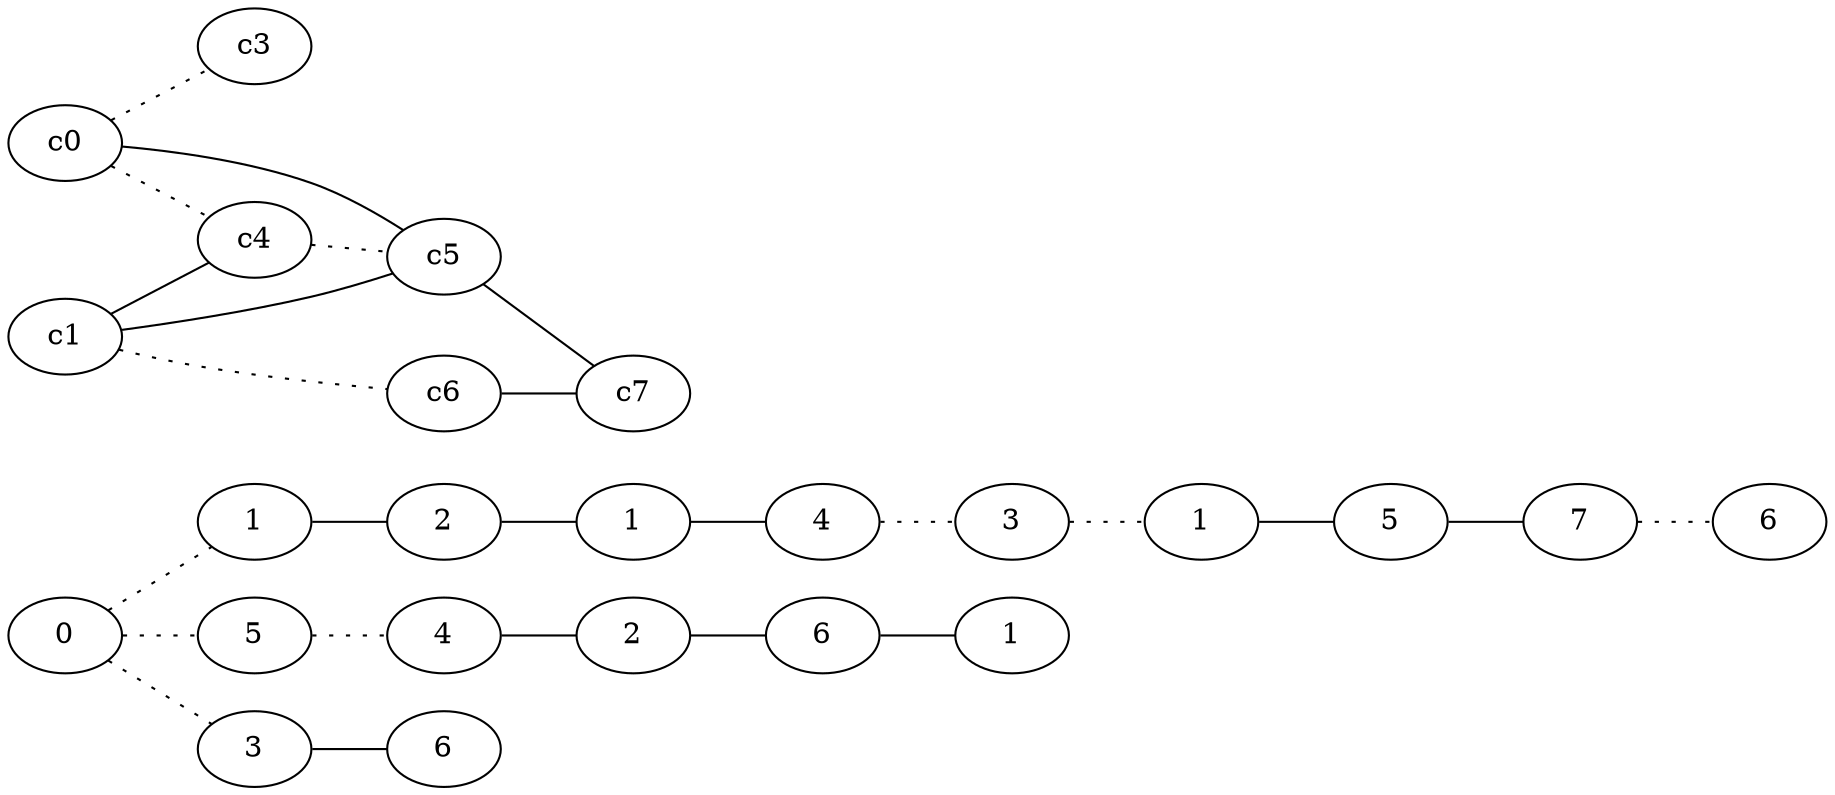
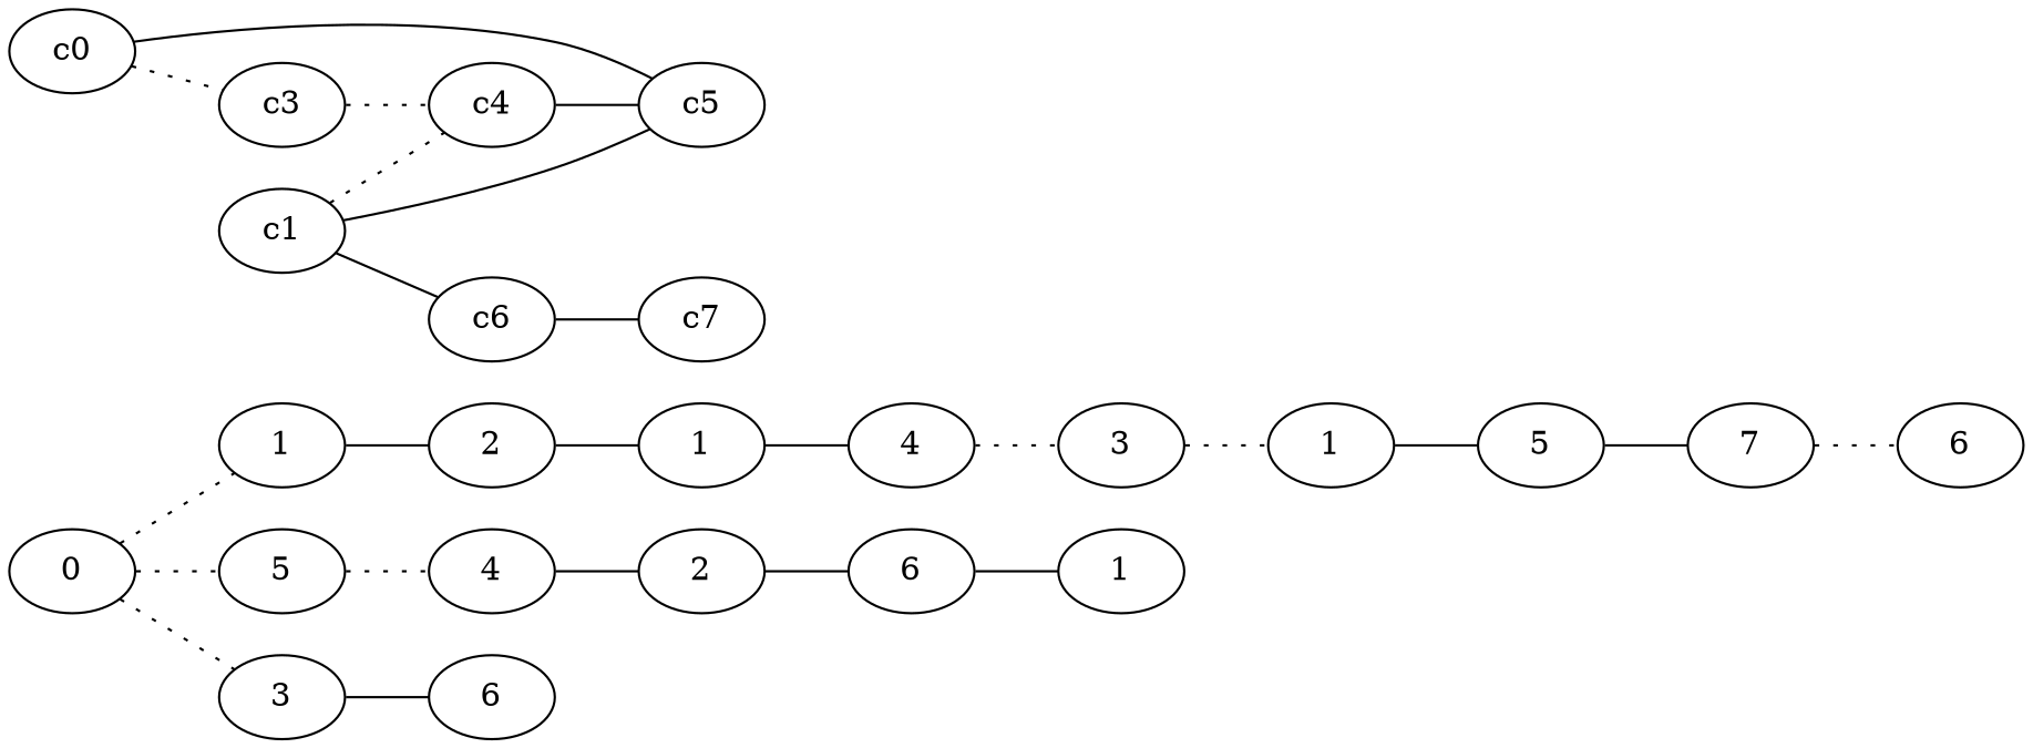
  graph {
    rankdir=LR
    n1 [label=0]
    n2 [label=1]
    n3 [label=5]
    n4 [label=3]
    n5 [label=2]
    n6 [label=4]
    n7 [label=6]
    n8 [label=1]
    n9 [label=4]
    n10 [label=3]
    n11 [label=1]
    n12 [label=5]
    n13 [label=7]
    n14 [label=6]
    n15 [label=2]
    n16 [label=6]
    n17 [label=1]
    c0
    c3
    c5
    c1
    c4
    c6
    c7
    n1 -- n2 [style=dotted]
    n1 -- n3 [style=dotted]
    n1 -- n4 [style=dotted]
    n2 -- n5
    n3 -- n6 [style=dotted]
    n4 -- n7
    n5 -- n8
    n6 -- n15
    n8 -- n9
    n9 -- n10 [style=dotted]
    n10 -- n11 [style=dotted]
    n11 -- n12
    n12 -- n13
    n13 -- n14 [style=dotted]
    n15 -- n16
    n16 -- n17
    c0 -- c3 [style=dotted]
    c0 -- c5 [style=solid]
-   c0 -- c4 [style=dotted]
-   c5 -- c7
+   c3 -- c4 [style=dotted]
    c1 -- c5
-   c1 -- c4
-   c1 -- c6 [style=dotted]
-   c4 -- c5 [style=dotted]
+   c1 -- c4 [style=dotted]
+   c1 -- c6
+   c4 -- c5 [style=solid]
    c6 -- c7 [style=solid]
  }
